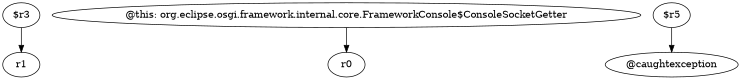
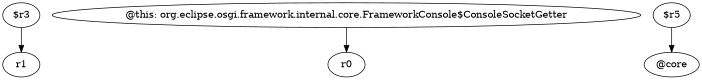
  digraph {
    n1 [label="$r3"]
    n2 [label=r1]
    n3 [label="@this: org.eclipse.osgi.framework.internal.core.FrameworkConsole$ConsoleSocketGetter"]
    n4 [label=r0]
-   n5 [label="@caughtexception"]
+   n5 [label="@core"]
    n6 [label="$r5"]
    n1 -> n2
    n3 -> n4
    n6 -> n5
  }
